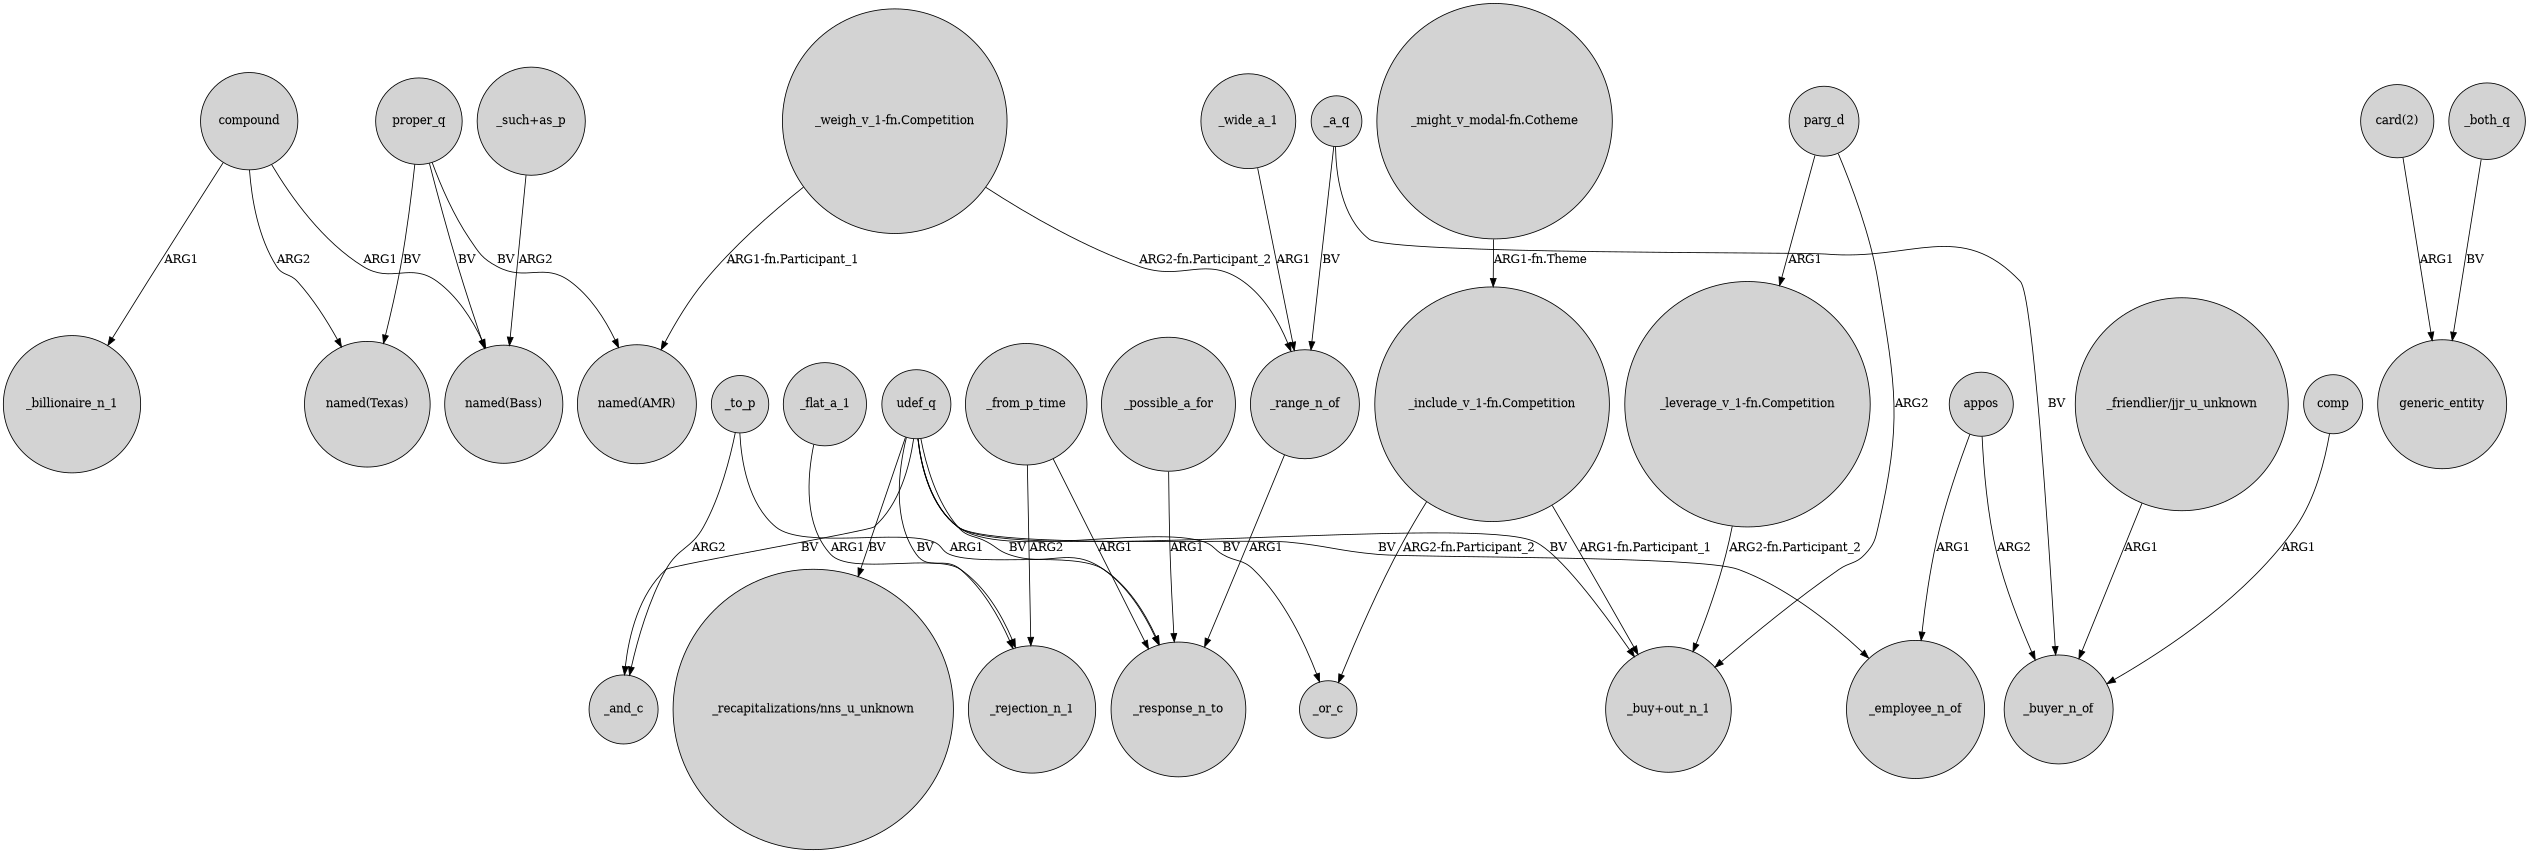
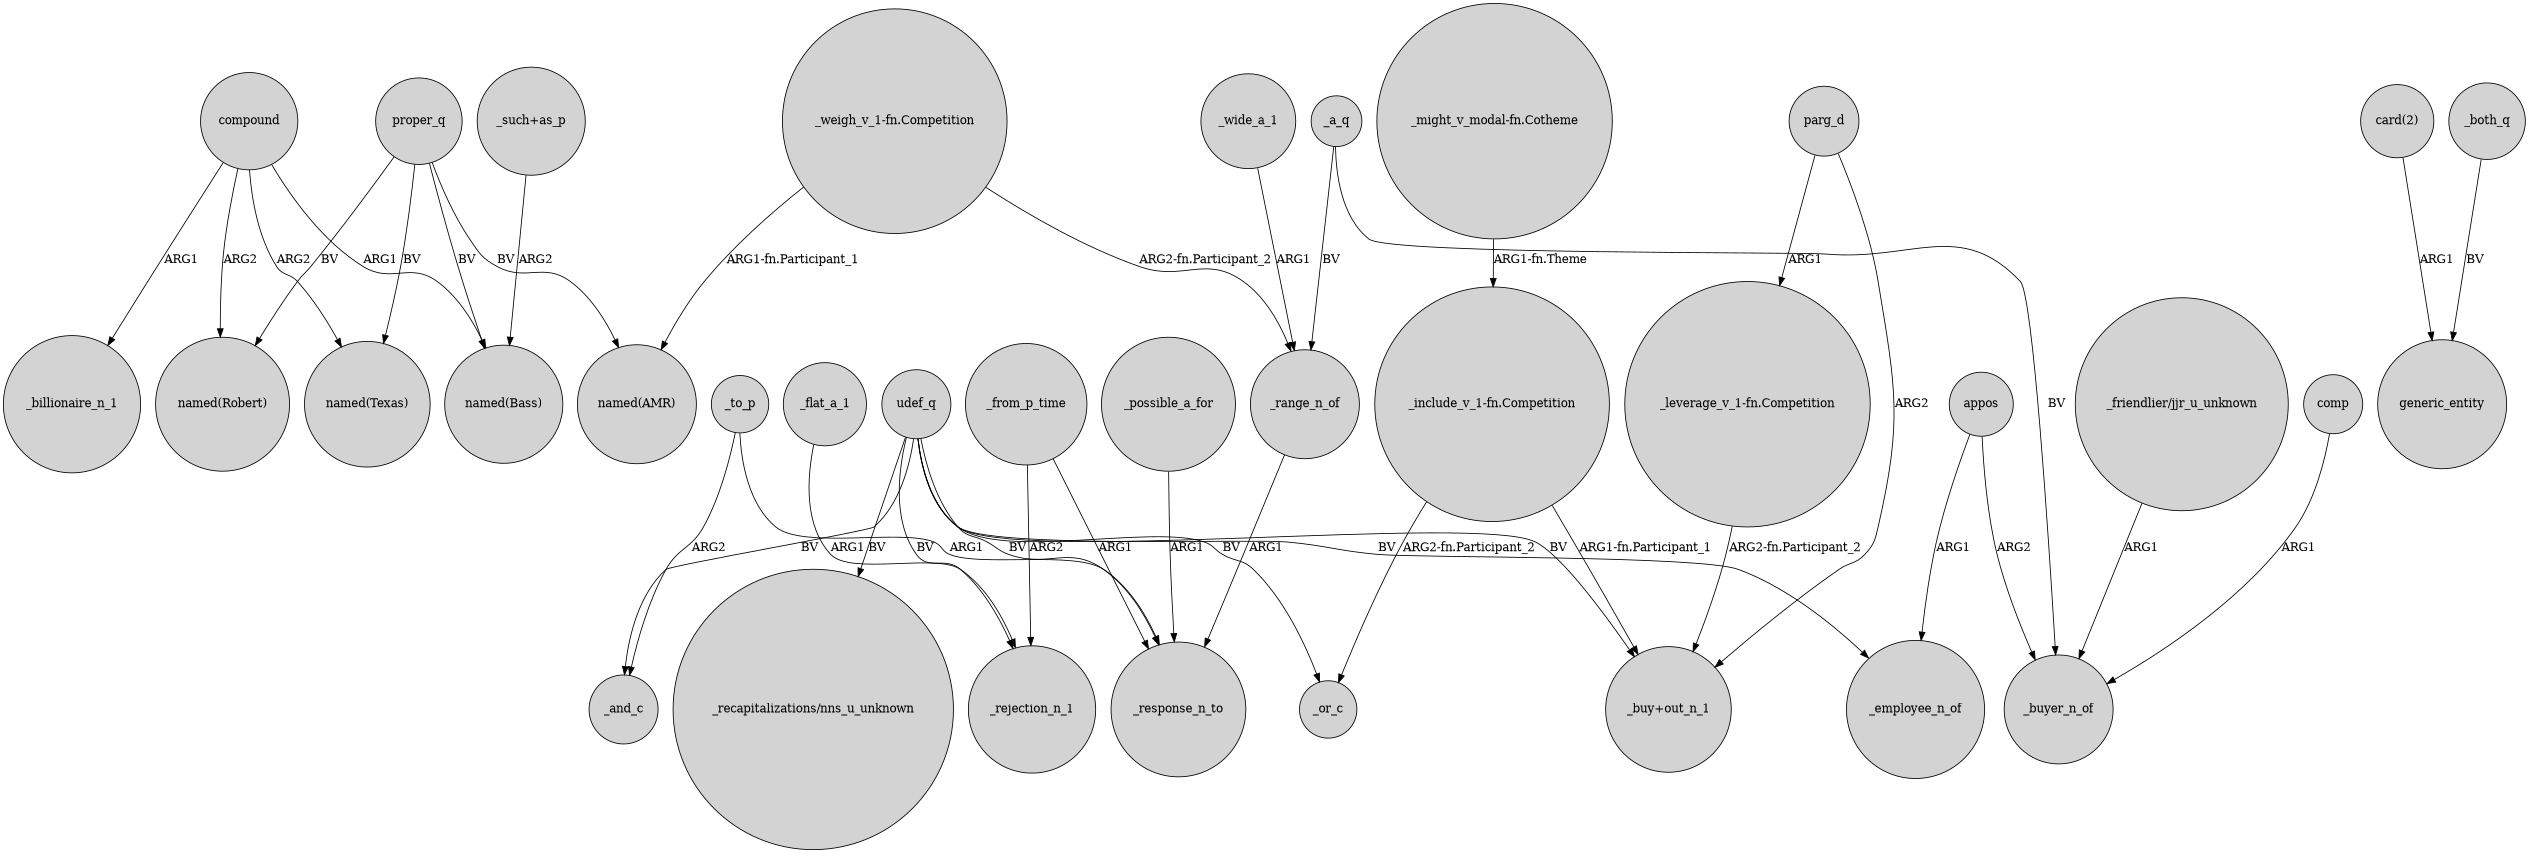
  digraph {
    node [shape=circle style=filled]
    proper_q
    "named(Texas)"
    "named(Bass)"
    "named(AMR)"
+   "named(Robert)"
    "_include_v_1-fn.Competition"
    _or_c
    "_buy+out_n_1"
    appos
    _employee_n_of
    _buyer_n_of
    "_might_v_modal-fn.Cotheme"
    compound
    _billionaire_n_1
    parg_d
    "_leverage_v_1-fn.Competition"
    "_weigh_v_1-fn.Competition"
    _range_n_of
    _response_n_to
    udef_q
    _and_c
    _rejection_n_1
    "_recapitalizations/nns_u_unknown"
    _from_p_time
    _a_q
    _to_p
    _wide_a_1
    _possible_a_for
    comp
    "_such+as_p"
    "card(2)"
    generic_entity
    _flat_a_1
    _both_q
    "_friendlier/jjr_u_unknown"
    proper_q -> "named(Texas)" [label=BV]
    proper_q -> "named(Bass)" [label=BV]
    proper_q -> "named(AMR)" [label=BV]
+   proper_q -> "named(Robert)" [label=BV]
    "_include_v_1-fn.Competition" -> _or_c [label="ARG2-fn.Participant_2"]
    "_include_v_1-fn.Competition" -> "_buy+out_n_1" [label="ARG1-fn.Participant_1"]
    appos -> _employee_n_of [label=ARG1]
    appos -> _buyer_n_of [label=ARG2]
    "_might_v_modal-fn.Cotheme" -> "_include_v_1-fn.Competition" [label="ARG1-fn.Theme"]
    compound -> "named(Texas)" [label=ARG2]
    compound -> "named(Bass)" [label=ARG1]
+   compound -> "named(Robert)" [label=ARG2]
    compound -> _billionaire_n_1 [label=ARG1]
    parg_d -> "_buy+out_n_1" [label=ARG2]
    parg_d -> "_leverage_v_1-fn.Competition" [label=ARG1]
    "_leverage_v_1-fn.Competition" -> "_buy+out_n_1" [label="ARG2-fn.Participant_2"]
    "_weigh_v_1-fn.Competition" -> "named(AMR)" [label="ARG1-fn.Participant_1"]
    "_weigh_v_1-fn.Competition" -> _range_n_of [label="ARG2-fn.Participant_2"]
    _range_n_of -> _response_n_to [label=ARG1]
    udef_q -> _or_c [label=BV]
    udef_q -> "_buy+out_n_1" [label=BV]
    udef_q -> _employee_n_of [label=BV]
    udef_q -> _response_n_to [label=BV]
    udef_q -> _and_c [label=BV]
    udef_q -> _rejection_n_1 [label=BV]
    udef_q -> "_recapitalizations/nns_u_unknown" [label=BV]
    _from_p_time -> _response_n_to [label=ARG1]
    _from_p_time -> _rejection_n_1 [label=ARG2]
    _a_q -> _buyer_n_of [label=BV]
    _a_q -> _range_n_of [label=BV]
    _to_p -> _response_n_to [label=ARG1]
    _to_p -> _and_c [label=ARG2]
    _wide_a_1 -> _range_n_of [label=ARG1]
    _possible_a_for -> _response_n_to [label=ARG1]
    comp -> _buyer_n_of [label=ARG1]
    "_such+as_p" -> "named(Bass)" [label=ARG2]
    "card(2)" -> generic_entity [label=ARG1]
    _flat_a_1 -> _rejection_n_1 [label=ARG1]
    _both_q -> generic_entity [label=BV]
    "_friendlier/jjr_u_unknown" -> _buyer_n_of [label=ARG1]
  }
